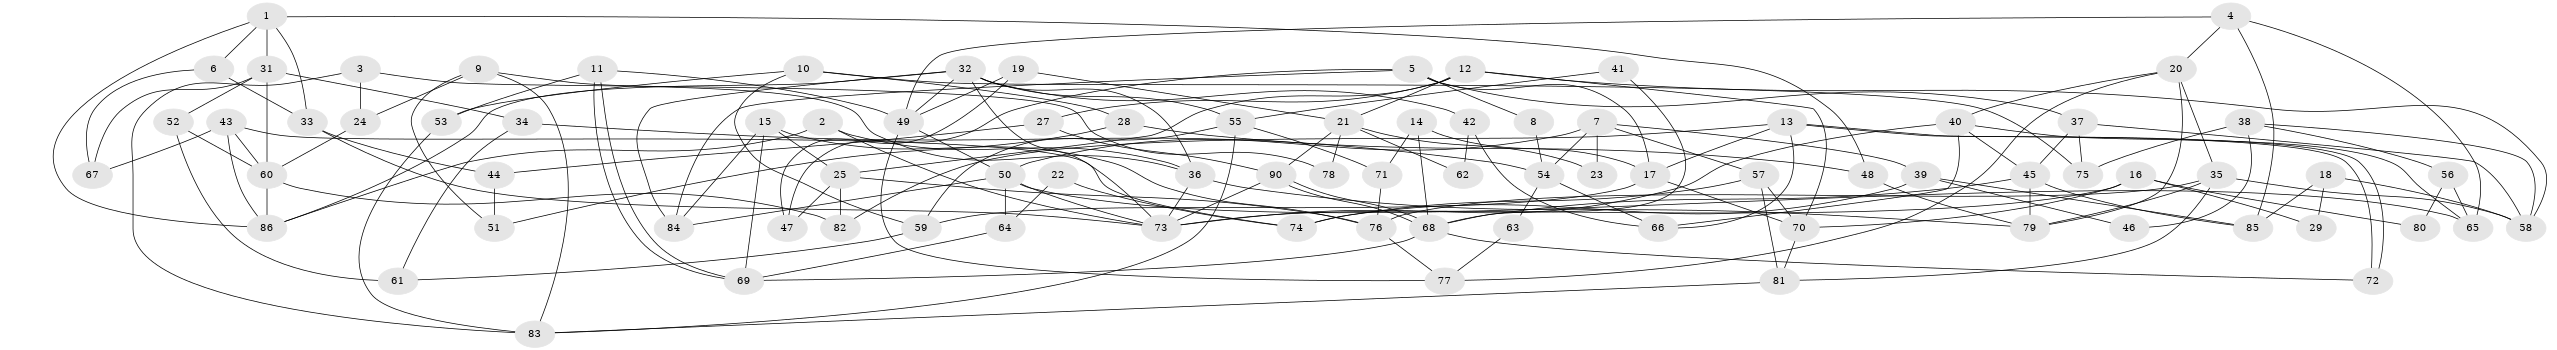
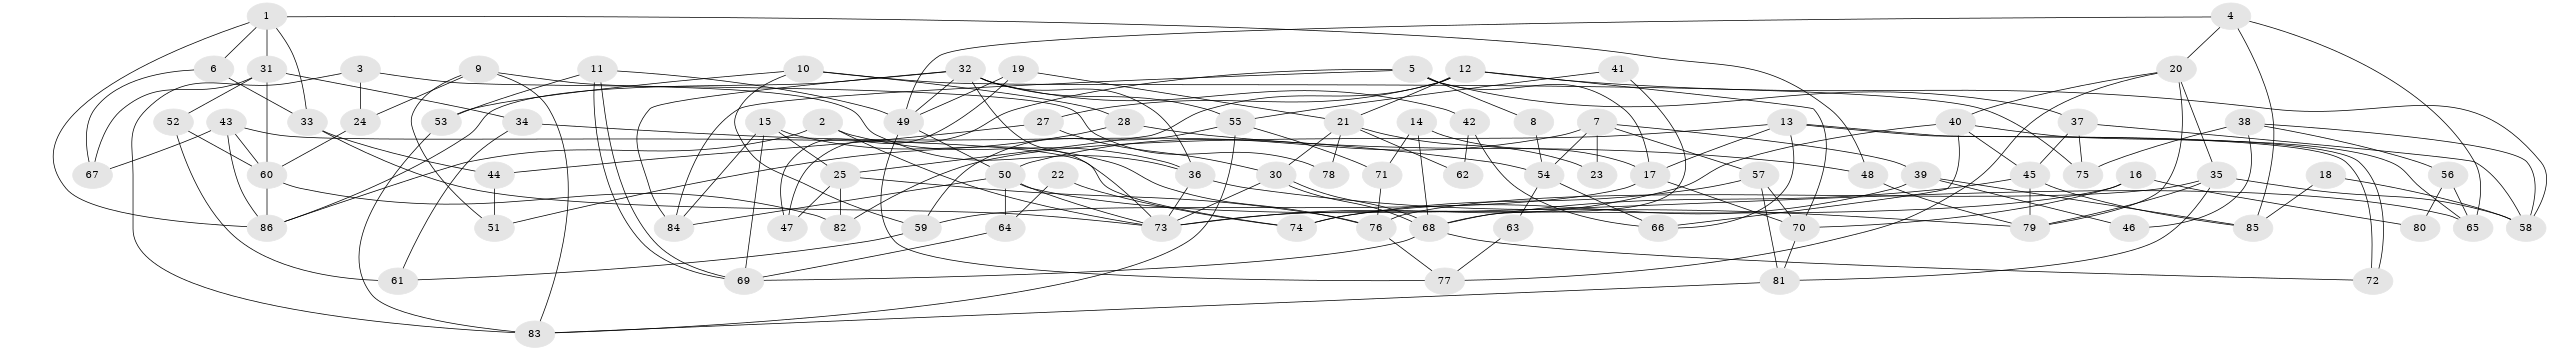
  graph {
    node [color=gray90 style=filled]
    1
    6
    31
    33
    48
    86
    67
    60
    34
    52
    73
    44
    79
    2
    36
    18
    85
    58
-   29
    3
    24
    78
    83
    4
    20
    49
    65
    35
    40
    77
    50
    5
    8
    17
    37
    47
    84
    54
    59
    70
    75
    45
    7
    23
    39
    57
    74
    46
    64
    66
    63
    81
    9
    51
    10
    28
    53
    61
    11
    69
    12
    21
    25
    27
-   30 [label=90]
+   30
    62
    82
    76
    13
    72
    14
    68
    71
    15
    16
    80
    19
    22
    32
    42
    55
    38
    56
    41
    43
    1 -- 6
    1 -- 31
    1 -- 33
    1 -- 48
    1 -- 86
    6 -- 33
    6 -- 67
    31 -- 67
    31 -- 60
    31 -- 34
    31 -- 52
    33 -- 73
    33 -- 44
    48 -- 79
    60 -- 86
    60 -- 82
    34 -- 54
    34 -- 61
    52 -- 60
    52 -- 61
    44 -- 51
    2 -- 86
    2 -- 73
    2 -- 36
    36 -- 73
    36 -- 79
    18 -- 85
    18 -- 58
-   18 -- 29
    3 -- 24
    3 -- 78
    3 -- 83
    24 -- 60
    4 -- 85
    4 -- 20
    4 -- 49
    4 -- 65
    20 -- 79
    20 -- 35
    20 -- 40
    20 -- 77
    49 -- 77
    49 -- 50
    35 -- 79
    35 -- 58
    35 -- 81
    35 -- 76
    40 -- 73
    40 -- 65
    40 -- 45
    40 -- 66
    50 -- 73
    50 -- 65
    50 -- 84
    50 -- 64
    5 -- 8
    5 -- 17
    5 -- 37
    5 -- 47
    5 -- 84
    8 -- 54
    17 -- 59
    17 -- 70
    37 -- 58
    37 -- 75
    37 -- 45
    54 -- 66
    54 -- 63
    59 -- 61
    70 -- 81
    45 -- 79
    45 -- 85
    45 -- 68
    7 -- 50
    7 -- 54
    7 -- 23
    7 -- 39
    7 -- 57
    39 -- 85
    39 -- 74
    39 -- 46
    57 -- 70
    57 -- 74
    57 -- 81
    64 -- 69
    63 -- 77
    81 -- 83
    9 -- 36
    9 -- 24
    9 -- 83
    9 -- 51
    10 -- 59
    10 -- 75
    10 -- 28
    10 -- 53
    28 -- 48
    28 -- 51
    53 -- 83
    11 -- 49
    11 -- 53
    11 -- 69
    11 -- 69
    12 -- 58
    12 -- 70
    12 -- 21
    12 -- 25
    12 -- 27
    21 -- 78
    21 -- 23
    21 -- 30
    21 -- 62
    25 -- 47
    25 -- 82
    25 -- 76
    27 -- 44
    27 -- 30
    30 -- 73
    30 -- 68
    30 -- 68
    76 -- 77
    13 -- 17
    13 -- 66
    13 -- 82
    13 -- 72
    13 -- 72
    14 -- 17
    14 -- 68
    14 -- 71
    68 -- 69
    68 -- 72
    71 -- 76
    15 -- 84
    15 -- 69
    15 -- 25
    15 -- 76
    16 -- 73
-   16 -- 29
    16 -- 70
    16 -- 80
    19 -- 49
    19 -- 47
    19 -- 21
    22 -- 74
    22 -- 64
    32 -- 86
    32 -- 73
    32 -- 36
    32 -- 49
    32 -- 84
    32 -- 42
    32 -- 55
    42 -- 66
    42 -- 62
    55 -- 83
    55 -- 59
    55 -- 71
    38 -- 58
    38 -- 75
    38 -- 46
    38 -- 56
    56 -- 65
    56 -- 80
    41 -- 68
    41 -- 55
    43 -- 86
    43 -- 67
    43 -- 60
    43 -- 74
  }
